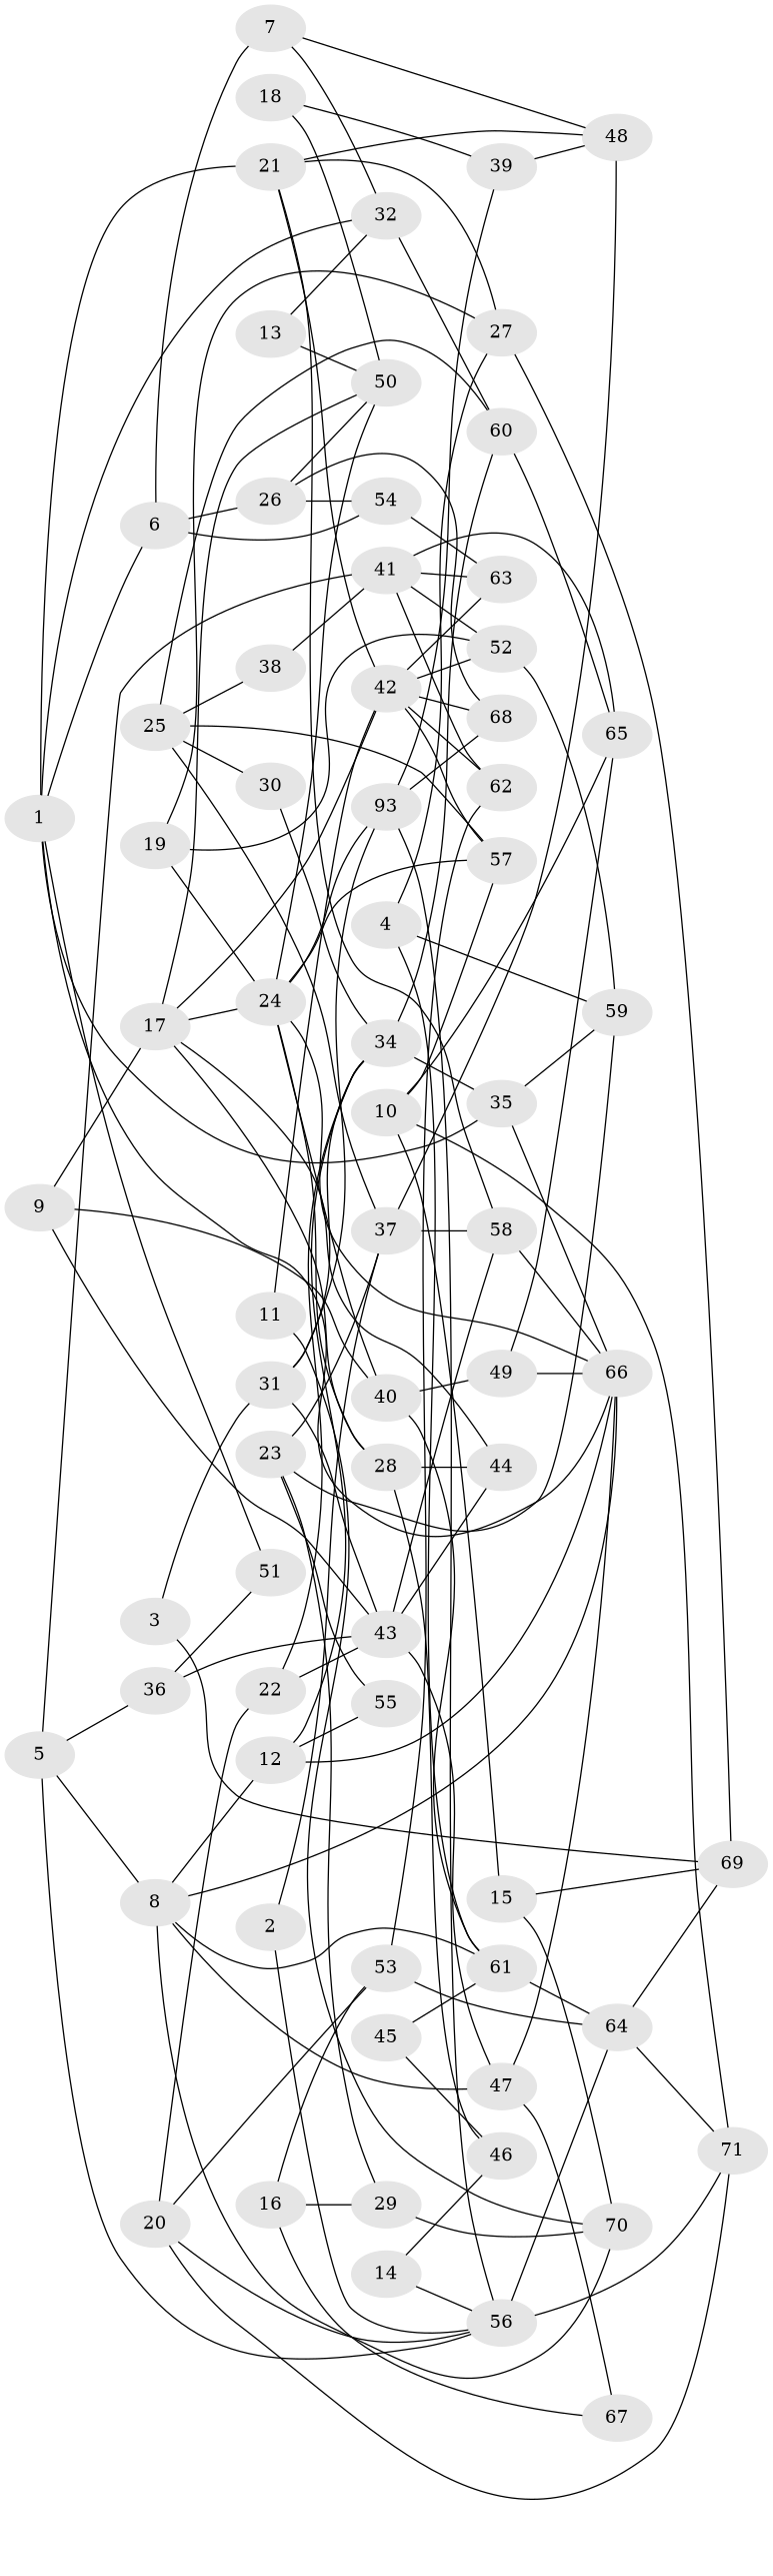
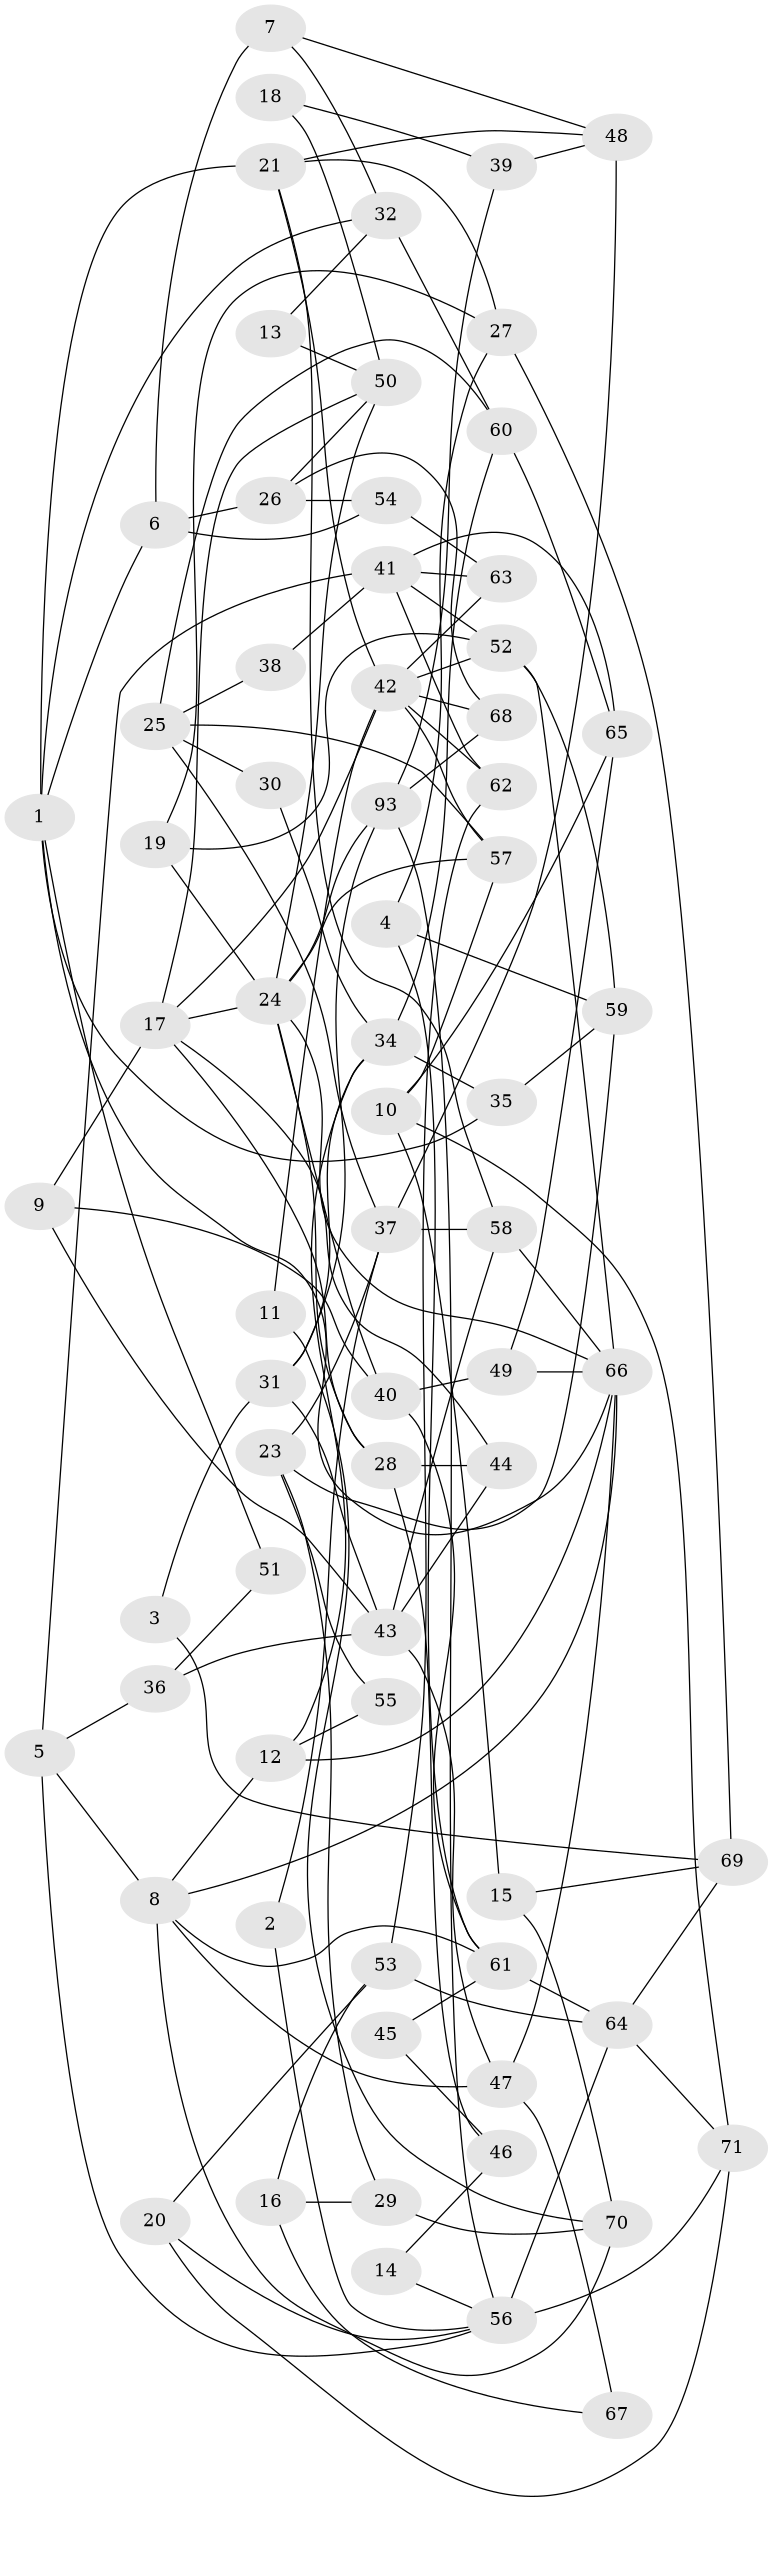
  graph {
    rankdir=LR
    node [color=gray90 style=filled]
    1
    6
    21
    32
    35
    51
    66
    7
    26
    54
    27
    48
    42
    58
    60
    59
    2
    37
    56
    71
    64
    3
    31
    69
    43
    34
    n27 [label=93]
    4
    61
    5
    8
    36
    41
    12
    47
    70
    65
    52
    62
    63
    50
    68
    55
    67
    9
    17
    40
    24
    28
    44
    49
    10
    15
    57
    11
    13
    14
    46
    16
    29
    53
    18
    39
    19
    20
-   22
    23
    25
    30
    38
    45
    1 -- 6
    1 -- 21
    1 -- 32
    1 -- 35
    1 -- 51
    1 -- 66
    6 -- 7
    6 -- 26
    6 -- 54
    21 -- 27
    21 -- 48
    21 -- 42
    21 -- 58
    32 -- 60
-   35 -- 66
+   52 -- 66
    35 -- 59
    7 -- 32
    7 -- 48
    26 -- 54
    26 -- 50
    26 -- 68
    54 -- 63
    27 -- 69
    42 -- 52
    42 -- 62
    42 -- 63
    42 -- 68
    42 -- 57
    58 -- 66
    60 -- 65
    2 -- 37
    2 -- 56
    37 -- 48
    37 -- 58
    56 -- 71
    56 -- 64
    64 -- 71
    64 -- 69
    3 -- 31
    3 -- 69
    31 -- 43
    31 -- 34
    31 -- n27
    43 -- 58
    43 -- 47
    43 -- 44
    34 -- 35
    34 -- 60
    n27 -- 56
    n27 -- 68
    n27 -- 39
    4 -- 27
    4 -- 59
    4 -- 61
    61 -- 64
    5 -- 56
    5 -- 8
    5 -- 36
    5 -- 41
    8 -- 66
    8 -- 61
    8 -- 12
    8 -- 47
    8 -- 70
    36 -- 51
    36 -- 43
    41 -- 65
    41 -- 52
    41 -- 62
    41 -- 63
    12 -- 66
    12 -- 34
    12 -- 55
    47 -- 66
    47 -- 67
    52 -- 59
    9 -- 43
    9 -- 17
    9 -- 40
    17 -- 42
    17 -- 50
    17 -- 24
    17 -- 28
    17 -- 44
    40 -- 61
    40 -- 49
    24 -- 66
    24 -- n27
    24 -- 50
    24 -- 40
    24 -- 28
    24 -- 57
    28 -- 44
    28 -- 46
    49 -- 66
    49 -- 65
    10 -- 71
    10 -- 65
    10 -- 15
    10 -- 57
    15 -- 69
    15 -- 70
    11 -- 42
    11 -- 70
    13 -- 32
    13 -- 50
    14 -- 56
    14 -- 46
    16 -- 67
    16 -- 29
    16 -- 53
    29 -- 70
    53 -- 64
    53 -- 62
    18 -- 50
    18 -- 39
    39 -- 48
    19 -- 27
    19 -- 52
    19 -- 24
    20 -- 56
    20 -- 71
    20 -- 53
-   20 -- 22
-   22 -- 43
-   22 -- 34
    23 -- 59
    23 -- 37
    23 -- 55
    23 -- 29
    25 -- 60
    25 -- 37
    25 -- 57
    25 -- 30
    25 -- 38
    30 -- 34
    38 -- 41
    45 -- 61
    45 -- 46
  }
